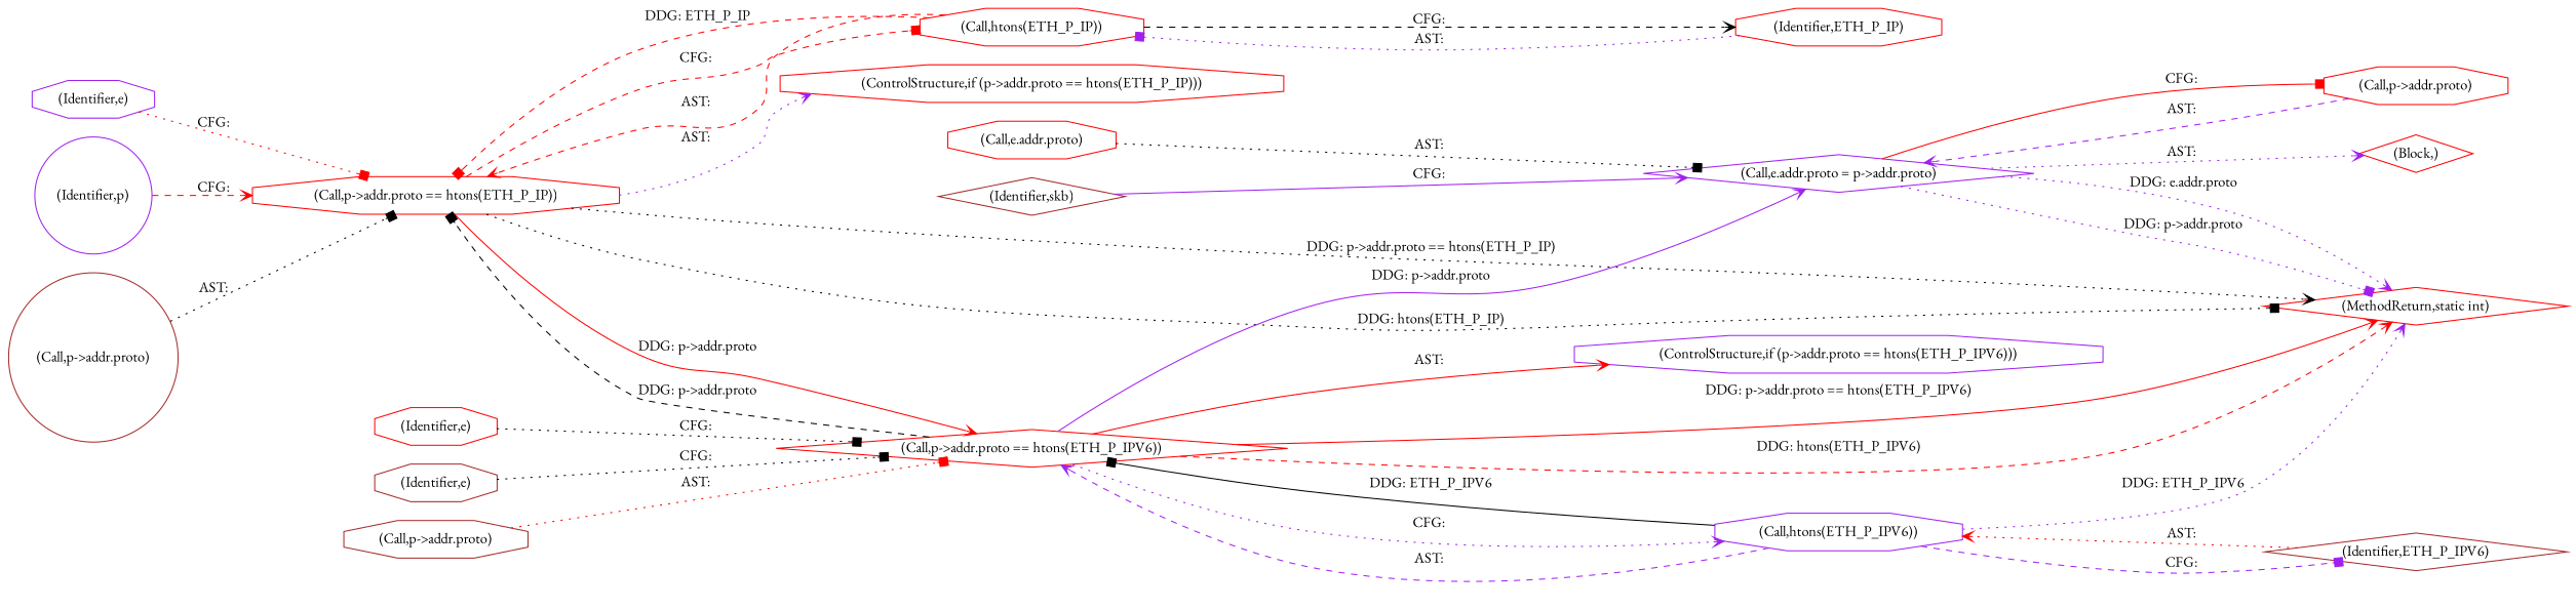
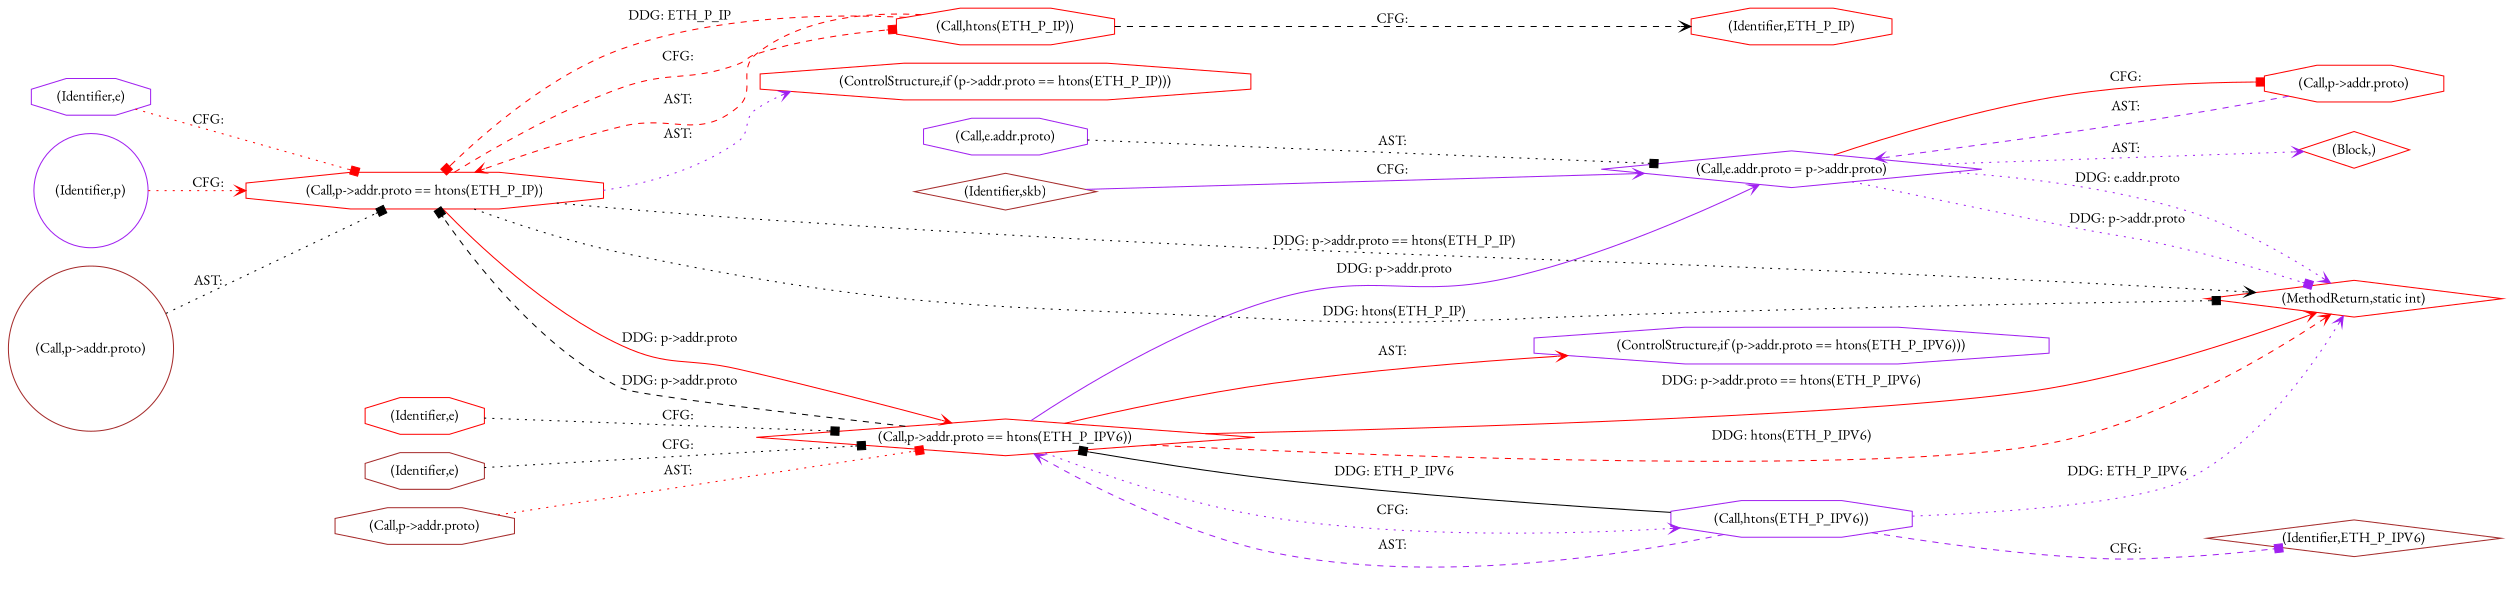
  digraph {
    fontname="EB Garamond"
    rankdir=LR
    node [color=red fontname="EB Garamond" shape=octagon]
    edge [arrowhead=vee color=red fontname="EB Garamond" style=dotted]
    n1 [label="(Call,p->addr.proto == htons(ETH_P_IP))"]
    n2 [label="(Call,p->addr.proto == htons(ETH_P_IPV6))" shape=diamond]
    n3 [label="(Call,htons(ETH_P_IP))"]
    n4 [label="(MethodReturn,static int)" shape=diamond]
    n5 [label="(ControlStructure,if (p->addr.proto == htons(ETH_P_IP)))"]
    n6 [color=purple label="(Call,htons(ETH_P_IPV6))"]
    n7 [color=purple label="(Call,e.addr.proto = p->addr.proto)" shape=diamond]
    n8 [color=purple label="(ControlStructure,if (p->addr.proto == htons(ETH_P_IPV6)))"]
    n9 [label="(Identifier,ETH_P_IP)"]
    n10 [color=brown label="(Identifier,ETH_P_IPV6)" shape=diamond]
    n11 [label="(Block,)" shape=diamond]
    n12 [label="(Call,p->addr.proto)"]
    n13 [color=brown label="(Identifier,e)"]
    n14 [color=brown label="(Call,p->addr.proto)"]
-   n15 [label="(Call,e.addr.proto)"]
+   n15 [color=purple label="(Call,e.addr.proto)"]
    n16 [color=brown label="(Identifier,skb)" shape=diamond]
    n17 [color=purple label="(Identifier,e)"]
    n18 [color=purple label="(Identifier,p)" shape=circle]
    n19 [color=brown label="(Call,p->addr.proto)" shape=circle]
    n20 [label="(Identifier,e)"]
    n1 -> n2 [label="DDG: p->addr.proto" style=solid]
    n1 -> n3 [arrowhead=box label="CFG: " style=dashed]
    n1 -> n4 [arrowhead=box color=black label="DDG: htons(ETH_P_IP)"]
    n1 -> n4 [color=black label="DDG: p->addr.proto == htons(ETH_P_IP)"]
    n1 -> n5 [color=purple label="AST: "]
    n2 -> n1 [arrowhead=box color=black label="DDG: p->addr.proto" style=dashed]
    n2 -> n4 [label="DDG: p->addr.proto == htons(ETH_P_IPV6)" style=solid]
    n2 -> n4 [label="DDG: htons(ETH_P_IPV6)" style=dashed]
    n2 -> n6 [color=purple label="CFG: "]
    n2 -> n7 [color=purple label="DDG: p->addr.proto" style=solid]
    n2 -> n8 [label="AST: " style=solid]
    n3 -> n1 [label="AST: " style=dashed]
    n3 -> n1 [arrowhead=box label="DDG: ETH_P_IP" style=dashed]
    n3 -> n9 [color=black label="CFG: " style=dashed]
    n6 -> n2 [color=purple label="AST: " style=dashed]
    n6 -> n2 [arrowhead=box color=black label="DDG: ETH_P_IPV6" style=solid]
    n6 -> n4 [color=purple label="DDG: ETH_P_IPV6"]
    n6 -> n10 [arrowhead=box color=purple label="CFG: " style=dashed]
    n7 -> n4 [arrowhead=box color=purple label="DDG: p->addr.proto"]
    n7 -> n4 [color=purple label="DDG: e.addr.proto"]
    n7 -> n11 [color=purple label="AST: "]
    n7 -> n12 [arrowhead=box label="CFG: " style=solid]
-   n9 -> n3 [arrowhead=box color=purple label="AST: "]
-   n10 -> n6 [label="AST: "]
    n12 -> n7 [color=purple label="AST: " style=dashed]
    n13 -> n2 [arrowhead=box color=black label="CFG: "]
    n14 -> n2 [arrowhead=box label="AST: "]
    n15 -> n7 [arrowhead=box color=black label="AST: "]
    n16 -> n7 [color=purple label="CFG: " style=solid]
    n17 -> n1 [arrowhead=box label="CFG: "]
-   n18 -> n1 [label="CFG: " style=dashed]
+   n18 -> n1 [label="CFG: "]
    n19 -> n1 [arrowhead=box color=black label="AST: "]
    n20 -> n2 [arrowhead=box color=black label="CFG: "]
  }
